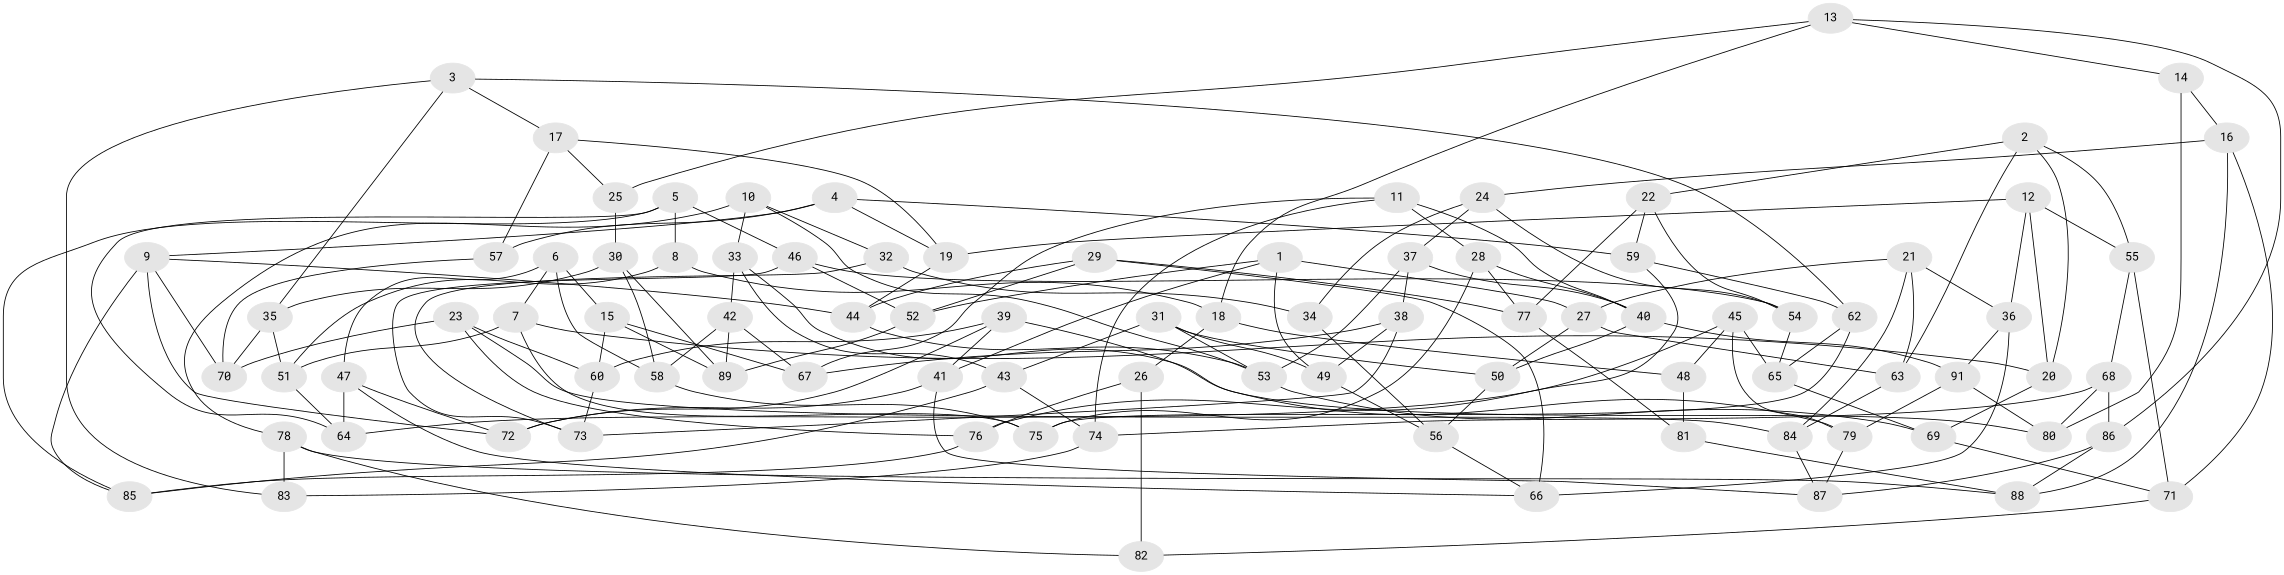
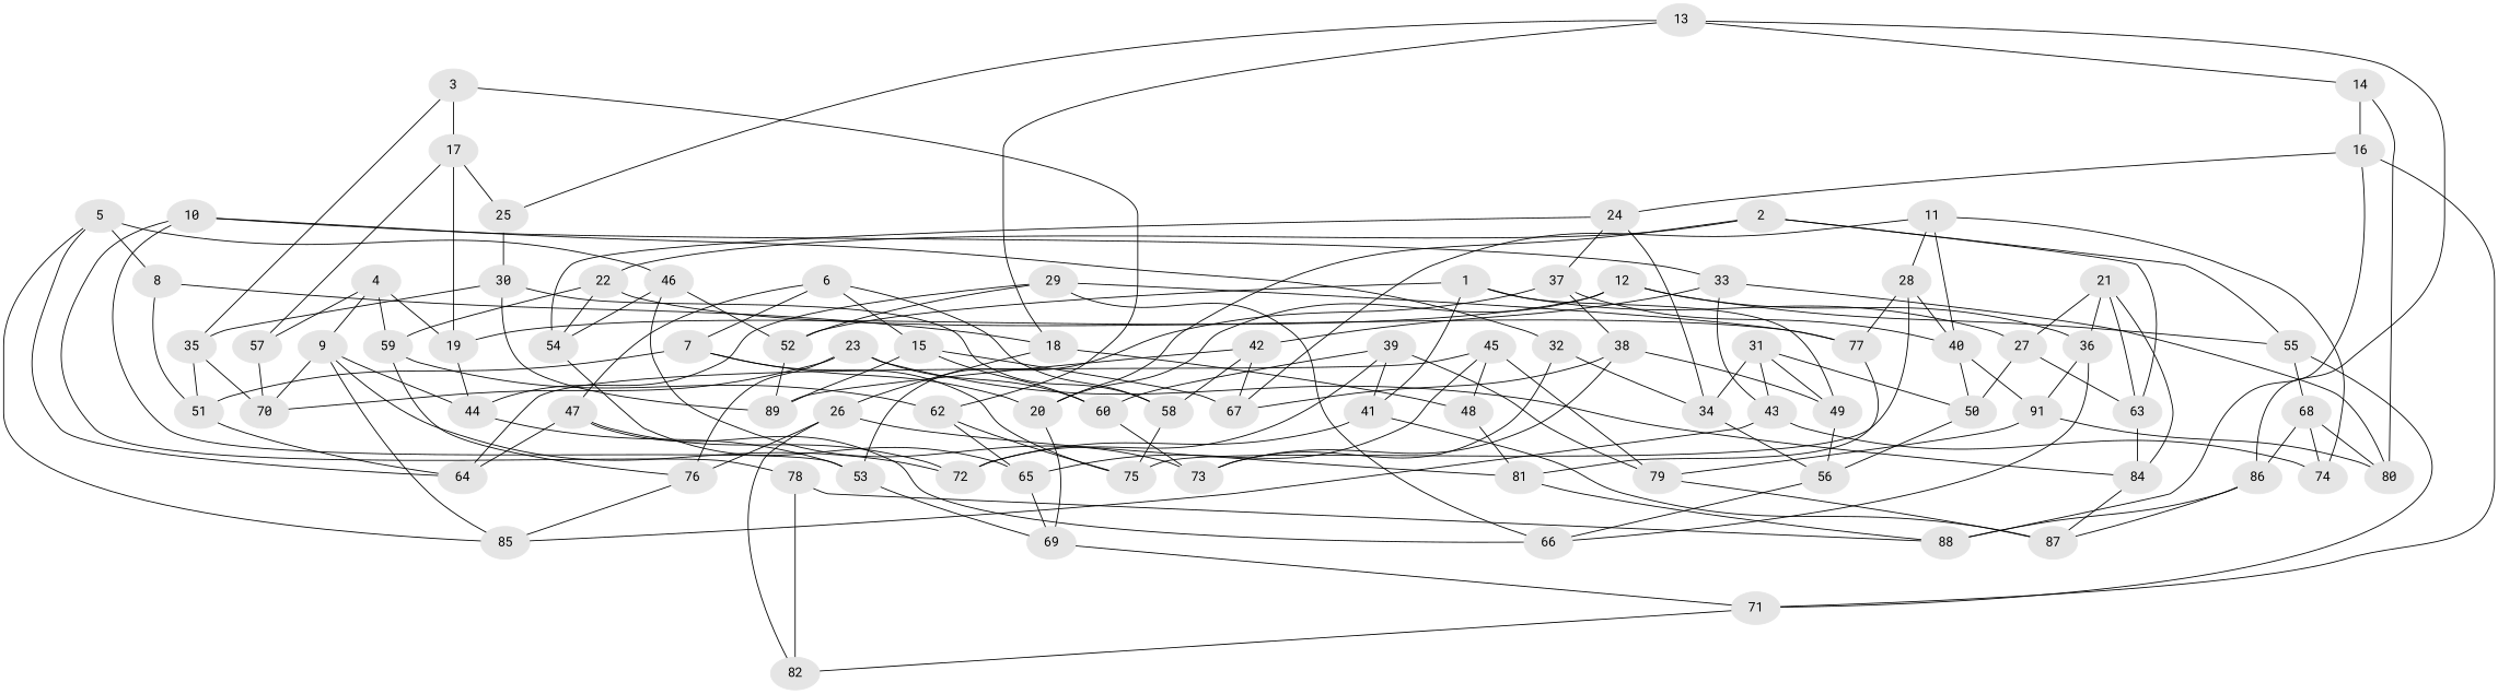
  graph {
    fontname="Roboto Mono"
    node [color=gray90 fontname="Roboto Mono" style=filled]
    edge [fontname="Roboto Mono"]
    1
    27
    41
    49
    52
    63
    50
    72
    87
    56
    89
    2
    20
    22
    55
    69
    59
    54
    77
    71
    68
    84
    3
    17
    35
    62
-   83
    19
    25
    57
    51
    70
    75
    65
    4
    9
    44
    30
    76
    5
    8
    46
    64
    85
    18
    73
    6
    7
    15
    47
    58
    67
    60
    66
    48
    26
    53
    10
    32
    33
    78
    34
    80
    43
    42
    88
    82
    11
    28
    74
    40
    12
    36
    n74 [label=91]
    13
    14
    86
    16
    24
    81
    37
    21
    23
    38
    29
    31
    79
    39
    45
    1 -- 27
    1 -- 41
    1 -- 49
    1 -- 52
    27 -- 63
    27 -- 50
    41 -- 72
    41 -- 87
    49 -- 56
    52 -- 89
    63 -- 84
    50 -- 56
    56 -- 66
    2 -- 63
    2 -- 20
    2 -- 22
    2 -- 55
    20 -- 69
    22 -- 59
    22 -- 54
    22 -- 77
    55 -- 71
    55 -- 68
    69 -- 71
    59 -- 62
    59 -- 76
    54 -- 65
    77 -- 81
    71 -- 82
    68 -- 80
    68 -- 74
    68 -- 86
    84 -- 87
    3 -- 17
    3 -- 35
    3 -- 62
-   3 -- 83
    17 -- 19
    17 -- 25
    17 -- 57
    35 -- 51
    35 -- 70
    62 -- 75
    62 -- 65
    19 -- 44
    25 -- 30
    57 -- 70
    51 -- 64
    65 -- 69
    4 -- 59
    4 -- 19
    4 -- 57
    4 -- 9
    9 -- 72
    9 -- 70
    9 -- 44
    9 -- 85
    44 -- 53
    30 -- 89
    30 -- 35
    30 -- 58
    76 -- 85
    5 -- 8
    5 -- 46
    5 -- 64
    5 -- 85
    8 -- 51
    8 -- 18
    46 -- 52
    46 -- 54
    46 -- 73
    18 -- 48
    18 -- 26
    6 -- 7
    6 -- 15
    6 -- 47
    6 -- 58
    7 -- 20
    7 -- 51
    7 -- 75
    15 -- 89
    15 -- 67
    15 -- 60
    47 -- 72
    47 -- 64
    47 -- 66
    58 -- 75
    60 -- 73
    48 -- 81
    26 -- 76
    26 -- 82
+   26 -- 81
    53 -- 69
    10 -- 53
    10 -- 32
    10 -- 33
    10 -- 78
    32 -- 73
    32 -- 34
    33 -- 80
    33 -- 43
    33 -- 42
-   78 -- 83
    78 -- 88
    78 -- 82
    34 -- 56
    43 -- 85
    43 -- 74
    42 -- 89
    42 -- 58
    42 -- 67
    11 -- 67
    11 -- 28
    11 -- 74
    11 -- 40
    28 -- 77
    28 -- 75
    28 -- 40
-   74 -- 83
    40 -- 50
    40 -- n74
    12 -- 20
    12 -- 55
    12 -- 19
    12 -- 36
    36 -- 66
    36 -- n74
    n74 -- 80
    n74 -- 79
    13 -- 25
    13 -- 18
    13 -- 14
    13 -- 86
    14 -- 80
    14 -- 16
    86 -- 87
    86 -- 88
    16 -- 71
    16 -- 88
    16 -- 24
    24 -- 54
    24 -- 34
    24 -- 37
    81 -- 88
    37 -- 53
    37 -- 40
    37 -- 38
    21 -- 27
    21 -- 63
    21 -- 84
    21 -- 36
    23 -- 84
    23 -- 70
    23 -- 76
    23 -- 60
    38 -- 49
    38 -- 73
    38 -- 67
    29 -- 52
    29 -- 77
    29 -- 44
    29 -- 66
    31 -- 49
    31 -- 50
-   31 -- 53
+   31 -- 34
    31 -- 43
    79 -- 87
    39 -- 41
    39 -- 72
    39 -- 60
    39 -- 79
    45 -- 65
    45 -- 64
    45 -- 48
    45 -- 79
  }
